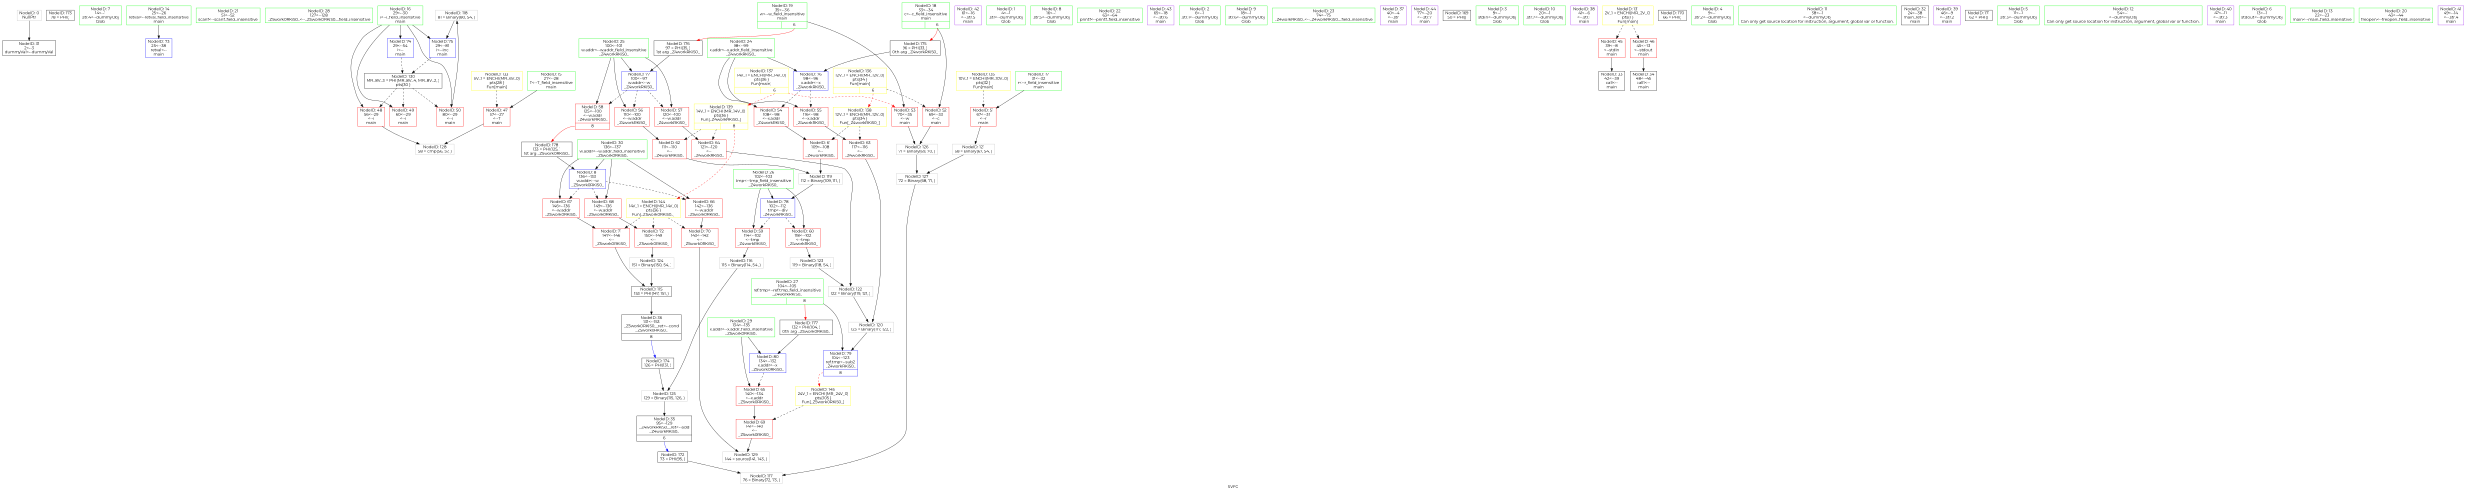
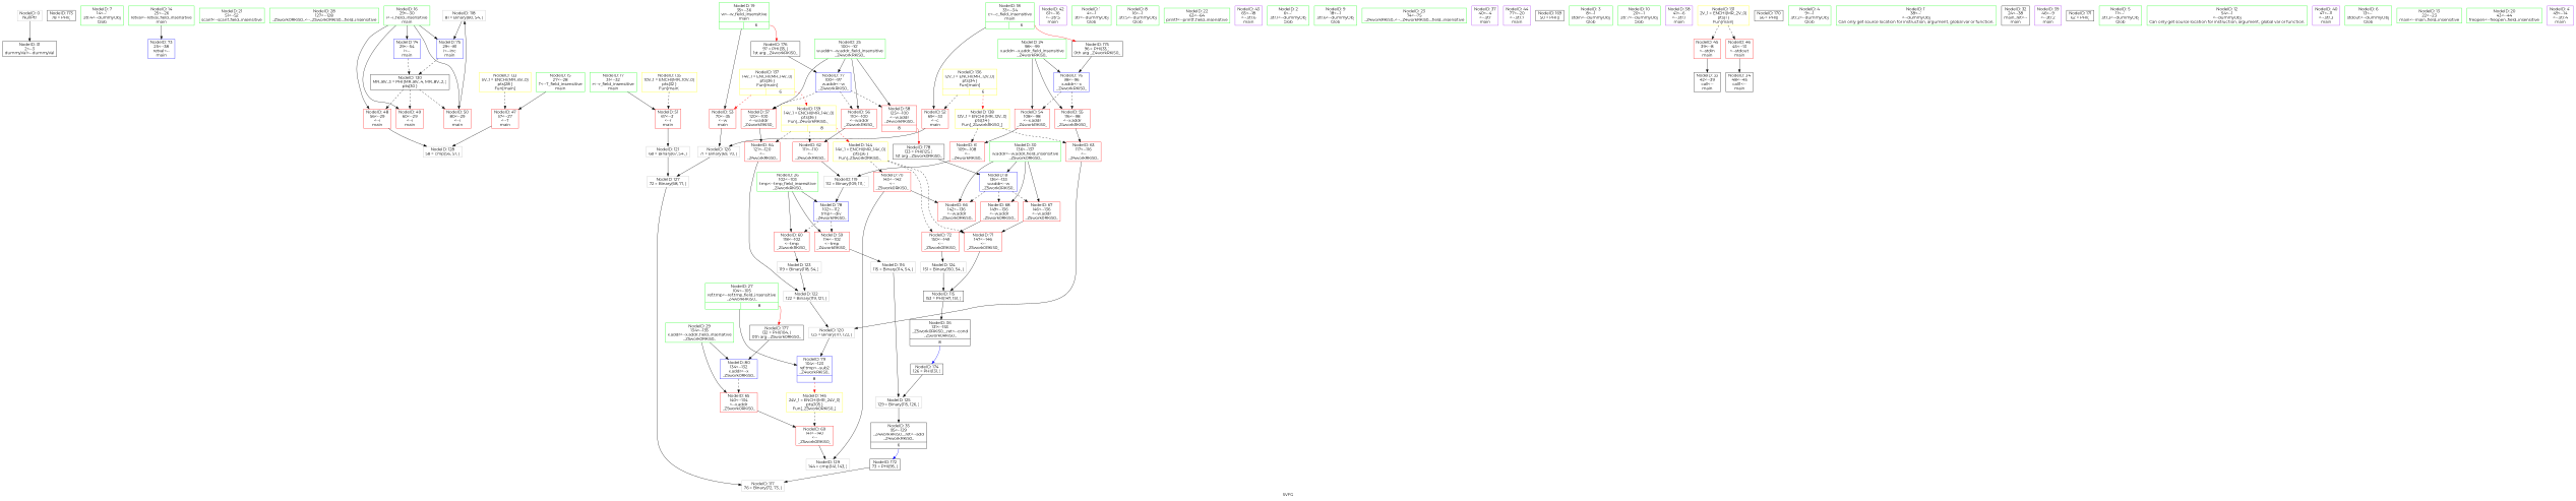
  digraph {
    fontname=Montserrat
    label=SVFG
    node [color=green fontname=Montserrat shape=record]
    edge [fontname=Montserrat style=solid]
    n1 [color=grey label="{NodeID: 0\nNullPtr}"]
    n2 [color=black label="{NodeID: 31\n2\<--3\ndummyVal\<--dummyVal\n}"]
    n3 [color=black label="{NodeID: 173\n78 = PHI()\n}"]
    n4 [label="{NodeID: 7\n14\<--1\n.str.4\<--dummyObj\nGlob }"]
    n5 [label="{NodeID: 14\n25\<--26\nretval\<--retval_field_insensitive\nmain\n}"]
    n6 [color=blue label="{NodeID: 73\n25\<--38\nretval\<--\nmain\n}"]
    n7 [label="{NodeID: 21\n51\<--52\nscanf\<--scanf_field_insensitive\n}"]
    n8 [label="{NodeID: 28\n127\<--128\n_Z5work0RKiS0_\<--_Z5work0RKiS0__field_insensitive\n}"]
    n9 [color=grey label="{NodeID: 118\n81 = Binary(80, 54, )\n}"]
    n10 [color=blue label="{NodeID: 75\n29\<--81\ni\<--inc\nmain\n}"]
    n11 [color=black label="{NodeID: 130\nMR_8V_3 = PHI(MR_8V_4, MR_8V_2, )\npts\{30 \}\n}"]
    n12 [color=red label="{NodeID: 49\n60\<--29\n\<--i\nmain\n}"]
    n13 [color=red label="{NodeID: 50\n80\<--29\n\<--i\nmain\n}"]
    n14 [color=red label="{NodeID: 48\n56\<--29\n\<--i\nmain\n}"]
    n15 [color=black label="{NodeID: 35\n95\<--129\n_Z4workRKiS0__ret\<--add\n_Z4workRKiS0_\n|{<s0>6}}"]
    n16 [color=black label="{NodeID: 172\n73 = PHI(95, )\n}"]
    n17 [color=grey label="{NodeID: 117\n76 = Binary(72, 73, )\n}"]
    n18 [color=grey label="{NodeID: 125\n129 = Binary(115, 126, )\n}"]
    n19 [color=purple label="{NodeID: 42\n61\<--16\n\<--.str.5\nmain\n}"]
    n20 [color=yellow label="{NodeID: 139\n14V_1 = ENCHI(MR_14V_0)\npts\{36 \}\nFun[_Z4workRKiS0_]|{|<s2>8}}" style=double]
    n21 [color=red label="{NodeID: 62\n111\<--110\n\<--\n_Z4workRKiS0_\n}"]
    n22 [color=red label="{NodeID: 64\n121\<--120\n\<--\n_Z4workRKiS0_\n}"]
    n23 [color=yellow label="{NodeID: 144\n14V_1 = ENCHI(MR_14V_0)\npts\{36 \}\nFun[_Z5work0RKiS0_]}" style=double]
    n24 [color=grey label="{NodeID: 119\n112 = Binary(109, 111, )\n}"]
    n25 [color=grey label="{NodeID: 122\n122 = Binary(119, 121, )\n}"]
    n26 [color=red label="{NodeID: 70\n143\<--142\n\<--\n_Z5work0RKiS0_\n}"]
    n27 [color=red label="{NodeID: 71\n147\<--146\n\<--\n_Z5work0RKiS0_\n}"]
    n28 [color=red label="{NodeID: 72\n150\<--149\n\<--\n_Z5work0RKiS0_\n}"]
    n29 [color=blue label="{NodeID: 78\n102\<--112\ntmp\<--div\n_Z4workRKiS0_\n}"]
    n30 [color=grey label="{NodeID: 120\n123 = Binary(117, 122, )\n}"]
-   n31 [color=grey label="{NodeID: 129\n144 = source(141, 143, )\n}"]
+   n31 [color=grey label="{NodeID: 129\n144 = cmp(141, 143, )\n}"]
    n32 [color=black label="{NodeID: 115\n153 = PHI(147, 151, )\n}"]
    n33 [color=grey label="{NodeID: 124\n151 = Binary(150, 54, )\n}"]
    n34 [color=red label="{NodeID: 56\n110\<--100\n\<--w.addr\n_Z4workRKiS0_\n}"]
    n35 [color=red label="{NodeID: 63\n117\<--116\n\<--\n_Z4workRKiS0_\n}"]
    n36 [color=blue label="{NodeID: 79\n104\<--123\nref.tmp\<--sub2\n_Z4workRKiS0_\n|{<s0>8}}"]
    n37 [color=yellow label="{NodeID: 145\n24V_1 = ENCHI(MR_24V_0)\npts\{105 \}\nFun[_Z5work0RKiS0_]}" style=double]
    n38 [color=blue label="{NodeID: 77\n100\<--97\nw.addr\<--w\n_Z4workRKiS0_\n}"]
    n39 [color=red label="{NodeID: 57\n120\<--100\n\<--w.addr\n_Z4workRKiS0_\n}"]
    n40 [color=red label="{NodeID: 58\n125\<--100\n\<--w.addr\n_Z4workRKiS0_\n|{<s0>8}}"]
    n41 [color=black label="{NodeID: 178\n133 = PHI(125, )\n1st arg _Z5work0RKiS0_ }"]
    n42 [color=blue label="{NodeID: 81\n136\<--133\nw.addr\<--w\n_Z5work0RKiS0_\n}"]
    n43 [label="{NodeID: 1\n4\<--1\n.str\<--dummyObj\nGlob }"]
    n44 [color=black label="{NodeID: 174\n126 = PHI(131, )\n}"]
    n45 [label="{NodeID: 8\n16\<--1\n.str.5\<--dummyObj\nGlob }"]
    n46 [label="{NodeID: 15\n27\<--28\nT\<--T_field_insensitive\nmain\n}"]
    n47 [color=red label="{NodeID: 47\n57\<--27\n\<--T\nmain\n}"]
    n48 [color=grey label="{NodeID: 128\n58 = cmp(56, 57, )\n}"]
    n49 [label="{NodeID: 22\n63\<--64\nprintf\<--printf_field_insensitive\n}"]
    n50 [label="{NodeID: 29\n134\<--135\nx.addr\<--x.addr_field_insensitive\n_Z5work0RKiS0_\n}"]
    n51 [color=red label="{NodeID: 65\n140\<--134\n\<--x.addr\n_Z5work0RKiS0_\n}"]
    n52 [color=blue label="{NodeID: 80\n134\<--132\nx.addr\<--x\n_Z5work0RKiS0_\n}"]
    n53 [color=red label="{NodeID: 69\n141\<--140\n\<--\n_Z5work0RKiS0_\n}"]
    n54 [color=red label="{NodeID: 59\n114\<--102\n\<--tmp\n_Z4workRKiS0_\n}"]
    n55 [color=red label="{NodeID: 60\n118\<--102\n\<--tmp\n_Z4workRKiS0_\n}"]
    n56 [color=grey label="{NodeID: 116\n115 = Binary(114, 54, )\n}"]
    n57 [color=grey label="{NodeID: 123\n119 = Binary(118, 54, )\n}"]
    n58 [color=black label="{NodeID: 36\n131\<--153\n_Z5work0RKiS0__ret\<--cond\n_Z5work0RKiS0_\n|{<s0>8}}"]
    n59 [color=grey label="{NodeID: 126\n71 = Binary(69, 70, )\n}"]
    n60 [color=grey label="{NodeID: 127\n72 = Binary(68, 71, )\n}"]
    n61 [color=purple label="{NodeID: 43\n65\<--18\n\<--.str.6\nmain\n}"]
    n62 [color=yellow label="{NodeID: 133\n6V_1 = ENCHI(MR_6V_0)\npts\{28 \}\nFun[main]}" style=double]
    n63 [label="{NodeID: 2\n6\<--1\n.str.1\<--dummyObj\nGlob }"]
    n64 [color=black label="{NodeID: 175\n96 = PHI(33, )\n0th arg _Z4workRKiS0_ }"]
    n65 [color=blue label="{NodeID: 76\n98\<--96\nx.addr\<--x\n_Z4workRKiS0_\n}"]
    n66 [color=red label="{NodeID: 54\n108\<--98\n\<--x.addr\n_Z4workRKiS0_\n}"]
    n67 [color=red label="{NodeID: 55\n116\<--98\n\<--x.addr\n_Z4workRKiS0_\n}"]
    n68 [color=red label="{NodeID: 61\n109\<--108\n\<--\n_Z4workRKiS0_\n}"]
    n69 [label="{NodeID: 9\n18\<--1\n.str.6\<--dummyObj\nGlob }"]
    n70 [label="{NodeID: 16\n29\<--30\ni\<--i_field_insensitive\nmain\n}"]
    n71 [color=blue label="{NodeID: 74\n29\<--54\ni\<--\nmain\n}"]
    n72 [label="{NodeID: 23\n74\<--75\n_Z4workRKiS0_\<--_Z4workRKiS0__field_insensitive\n}"]
    n73 [label="{NodeID: 30\n136\<--137\nw.addr\<--w.addr_field_insensitive\n_Z5work0RKiS0_\n}"]
    n74 [color=red label="{NodeID: 66\n142\<--136\n\<--w.addr\n_Z5work0RKiS0_\n}"]
    n75 [color=red label="{NodeID: 67\n146\<--136\n\<--w.addr\n_Z5work0RKiS0_\n}"]
    n76 [color=red label="{NodeID: 68\n149\<--136\n\<--w.addr\n_Z5work0RKiS0_\n}"]
    n77 [color=purple label="{NodeID: 37\n40\<--4\n\<--.str\nmain\n}"]
    n78 [color=purple label="{NodeID: 44\n77\<--20\n\<--.str.7\nmain\n}"]
    n79 [color=red label="{NodeID: 51\n67\<--31\n\<--r\nmain\n}"]
    n80 [color=grey label="{NodeID: 121\n68 = Binary(67, 54, )\n}"]
    n81 [color=black label="{NodeID: 169\n50 = PHI()\n}"]
    n82 [label="{NodeID: 3\n8\<--1\nstdin\<--dummyObj\nGlob }"]
    n83 [color=black label="{NodeID: 176\n97 = PHI(35, )\n1st arg _Z4workRKiS0_ }"]
    n84 [label="{NodeID: 10\n20\<--1\n.str.7\<--dummyObj\nGlob }"]
    n85 [label="{NodeID: 17\n31\<--32\nr\<--r_field_insensitive\nmain\n}"]
    n86 [label="{NodeID: 24\n98\<--99\nx.addr\<--x.addr_field_insensitive\n_Z4workRKiS0_\n}"]
    n87 [color=purple label="{NodeID: 38\n41\<--6\n\<--.str.1\nmain\n}"]
    n88 [color=red label="{NodeID: 45\n39\<--8\n\<--stdin\nmain\n}"]
    n89 [color=black label="{NodeID: 33\n42\<--39\ncall\<--\nmain\n}"]
    n90 [color=yellow label="{NodeID: 135\n10V_1 = ENCHI(MR_10V_0)\npts\{32 \}\nFun[main]}" style=double]
    n91 [color=red label="{NodeID: 52\n69\<--33\n\<--c\nmain\n}"]
    n92 [color=black label="{NodeID: 170\n66 = PHI()\n}"]
    n93 [label="{NodeID: 4\n9\<--1\n.str.2\<--dummyObj\nGlob }"]
    n94 [color=black label="{NodeID: 177\n132 = PHI(104, )\n0th arg _Z5work0RKiS0_ }"]
    n95 [label="{NodeID: 11\n38\<--1\n\<--dummyObj\nCan only get source location for instruction, argument, global var or function.}"]
    n96 [label="{NodeID: 18\n33\<--34\nc\<--c_field_insensitive\nmain\n|{|<s1>6}}"]
    n97 [label="{NodeID: 25\n100\<--101\nw.addr\<--w.addr_field_insensitive\n_Z4workRKiS0_\n}"]
    n98 [color=black label="{NodeID: 32\n24\<--38\nmain_ret\<--\nmain\n}"]
    n99 [color=purple label="{NodeID: 39\n46\<--9\n\<--.str.2\nmain\n}"]
    n100 [color=red label="{NodeID: 46\n45\<--13\n\<--stdout\nmain\n}"]
    n101 [color=black label="{NodeID: 34\n48\<--45\ncall1\<--\nmain\n}"]
    n102 [color=yellow label="{NodeID: 136\n12V_1 = ENCHI(MR_12V_0)\npts\{34 \}\nFun[main]|{|<s1>6}}" style=double]
    n103 [color=yellow label="{NodeID: 138\n12V_1 = ENCHI(MR_12V_0)\npts\{34 \}\nFun[_Z4workRKiS0_]}" style=double]
    n104 [color=red label="{NodeID: 53\n70\<--35\n\<--w\nmain\n}"]
    n105 [color=black label="{NodeID: 171\n62 = PHI()\n}"]
    n106 [label="{NodeID: 5\n11\<--1\n.str.3\<--dummyObj\nGlob }"]
    n107 [label="{NodeID: 12\n54\<--1\n\<--dummyObj\nCan only get source location for instruction, argument, global var or function.}"]
    n108 [label="{NodeID: 19\n35\<--36\nw\<--w_field_insensitive\nmain\n|{|<s1>6}}"]
    n109 [label="{NodeID: 26\n102\<--103\ntmp\<--tmp_field_insensitive\n_Z4workRKiS0_\n}"]
    n110 [color=purple label="{NodeID: 40\n47\<--11\n\<--.str.3\nmain\n}"]
    n111 [color=yellow label="{NodeID: 137\n14V_1 = ENCHI(MR_14V_0)\npts\{36 \}\nFun[main]|{|<s1>6}}" style=double]
    n112 [label="{NodeID: 6\n13\<--1\nstdout\<--dummyObj\nGlob }"]
    n113 [label="{NodeID: 13\n22\<--23\nmain\<--main_field_insensitive\n}"]
    n114 [label="{NodeID: 20\n43\<--44\nfreopen\<--freopen_field_insensitive\n}"]
    n115 [label="{NodeID: 27\n104\<--105\nref.tmp\<--ref.tmp_field_insensitive\n_Z4workRKiS0_\n|{|<s1>8}}"]
    n116 [color=purple label="{NodeID: 41\n49\<--14\n\<--.str.4\nmain\n}"]
    n117 [color=yellow label="{NodeID: 131\n2V_1 = ENCHI(MR_2V_0)\npts\{1 \}\nFun[main]}" style=double]
    n1 -> n2
    n5 -> n6
    n9 -> n10
    n10 -> n11 [style=dashed]
    n11 -> n12 [style=dashed]
    n11 -> n13 [style=dashed]
    n11 -> n14 [style=dashed]
    n13 -> n9
    n14 -> n48
    n15 -> n16 [color=blue tailport=s0]
    n16 -> n17
    n18 -> n15
    n20 -> n21 [style=dashed]
    n20 -> n22 [style=dashed]
    n20 -> n23 [color=red style=dashed tailport=s2]
    n21 -> n24
    n22 -> n25
    n23 -> n26 [style=dashed]
    n23 -> n27 [style=dashed]
    n23 -> n28 [style=dashed]
    n24 -> n29
    n25 -> n30
    n26 -> n31
    n27 -> n32
    n28 -> n33
    n29 -> n54 [style=dashed]
    n29 -> n55 [style=dashed]
    n30 -> n36
    n32 -> n58
    n33 -> n32
    n34 -> n21
    n35 -> n30
    n36 -> n37 [color=red style=dashed tailport=s0]
    n37 -> n53 [style=dashed]
    n38 -> n34 [style=dashed]
    n38 -> n39 [style=dashed]
    n38 -> n40 [style=dashed]
    n39 -> n22
    n40 -> n41 [color=red tailport=s0]
    n41 -> n42
    n42 -> n74 [style=dashed]
    n42 -> n75 [style=dashed]
    n42 -> n76 [style=dashed]
    n44 -> n18
    n46 -> n47
    n47 -> n48
    n50 -> n51
    n50 -> n52
    n51 -> n53
    n52 -> n51 [style=dashed]
    n53 -> n31
    n54 -> n56
    n55 -> n57
    n56 -> n18
    n57 -> n25
    n58 -> n44 [color=blue tailport=s0]
    n59 -> n60
    n60 -> n17
    n62 -> n47 [style=dashed]
    n64 -> n65
    n65 -> n66 [style=dashed]
    n65 -> n67 [style=dashed]
    n66 -> n68
    n67 -> n35
    n68 -> n24
    n70 -> n10
    n70 -> n12
    n70 -> n13
    n70 -> n14
    n70 -> n71
    n71 -> n11 [style=dashed]
    n73 -> n42
    n73 -> n74
    n73 -> n75
    n73 -> n76
-   n74 -> n26
+   n26 -> n74
    n75 -> n27
    n76 -> n28
    n79 -> n80
    n80 -> n60
    n83 -> n38
    n85 -> n79
    n86 -> n65
    n86 -> n66
    n86 -> n67
    n88 -> n89
    n90 -> n79 [style=dashed]
    n91 -> n59
    n94 -> n52
    n96 -> n64 [color=red tailport=s1]
    n96 -> n91
    n97 -> n34
    n97 -> n38
    n97 -> n39
    n97 -> n40
    n100 -> n101
    n102 -> n91 [style=dashed]
    n102 -> n103 [color=red style=dashed tailport=s1]
    n103 -> n35 [style=dashed]
    n103 -> n68 [style=dashed]
    n104 -> n59
    n108 -> n83 [color=red tailport=s1]
    n108 -> n104
    n109 -> n29
    n109 -> n54
    n109 -> n55
    n111 -> n20 [color=red style=dashed tailport=s1]
    n111 -> n104 [color=red style=dashed]
    n115 -> n36
    n115 -> n94 [color=red tailport=s1]
    n117 -> n88 [style=dashed]
    n117 -> n100 [style=dashed]
  }
